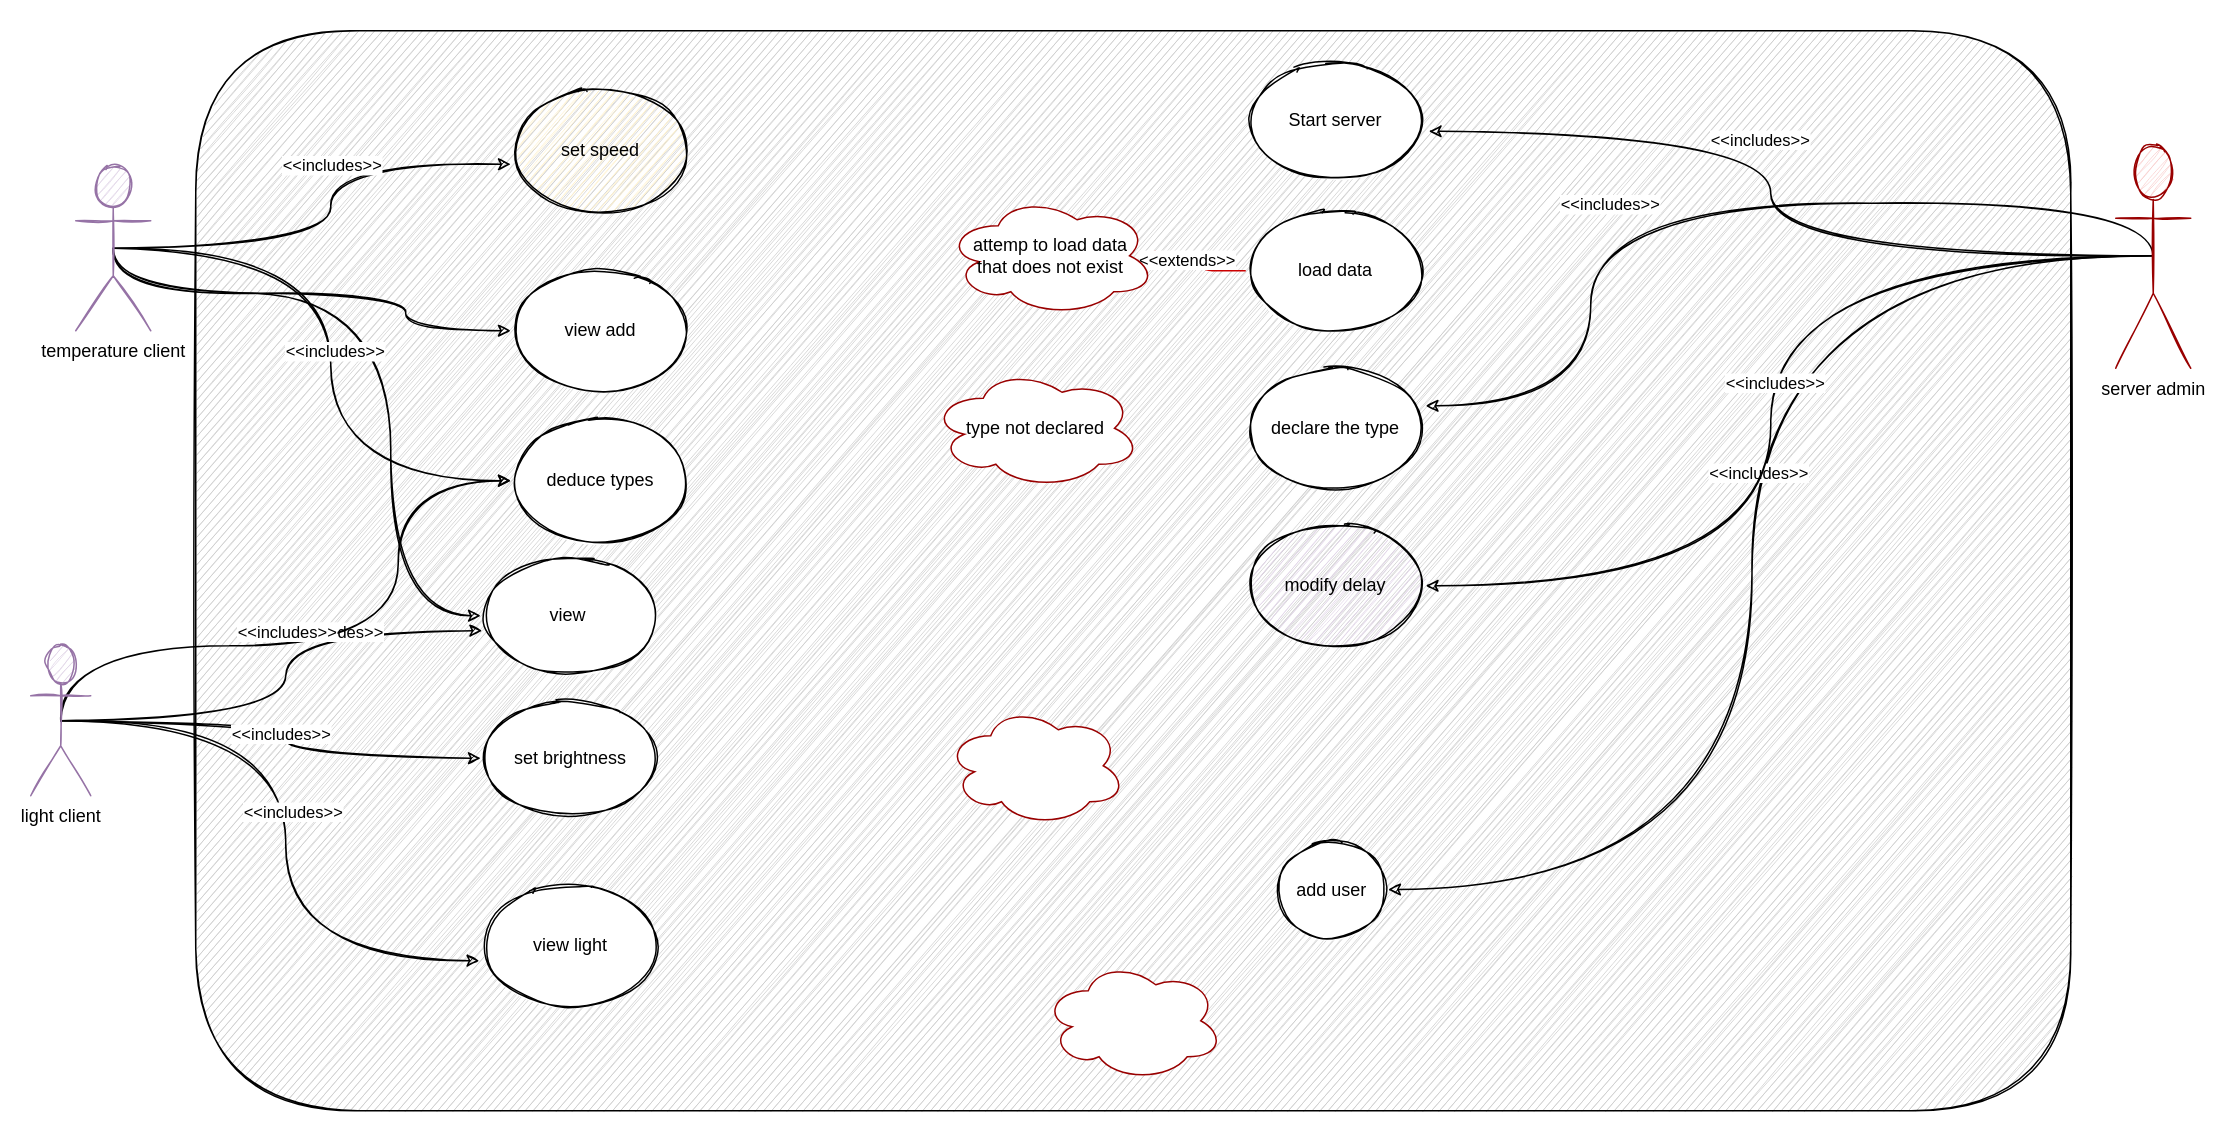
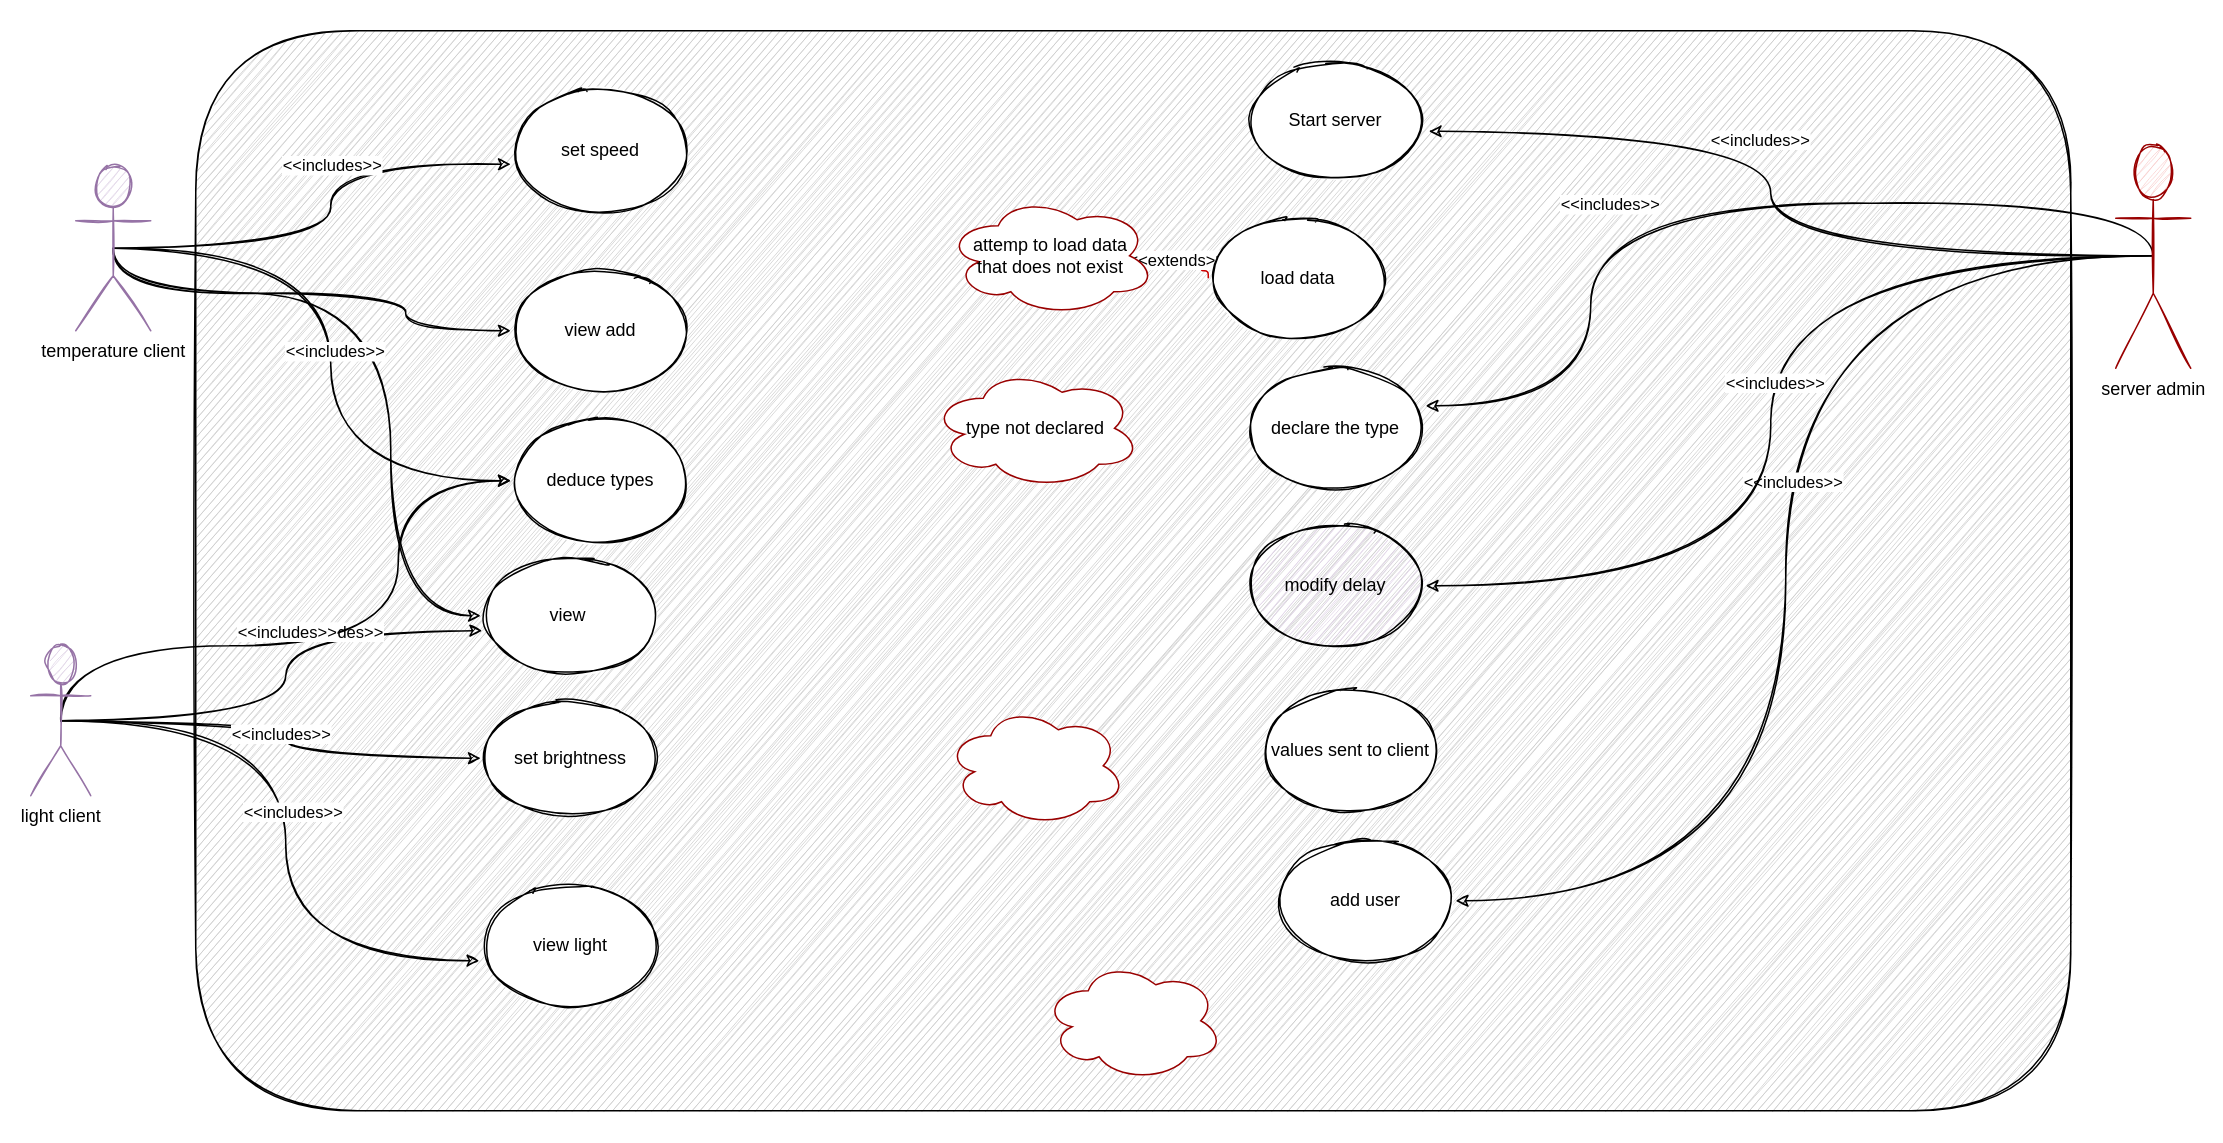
  <mxCell id="0" />
  <mxCell id="1" parent="0" />
  <mxCell id="2" value="" style="whiteSpace=wrap;html=1;sketch=1;rounded=1;fillColor=#CCCCCC;" vertex="1" parent="1"><mxGeometry x="130" y="20" width="1250" height="720" as="geometry" /></mxCell>
  <mxCell id="3" style="edgeStyle=orthogonalEdgeStyle;curved=1;rounded=1;sketch=1;orthogonalLoop=1;jettySize=auto;html=1;exitX=0.5;exitY=0.5;exitDx=0;exitDy=0;exitPerimeter=0;entryX=1.017;entryY=0.588;entryDx=0;entryDy=0;entryPerimeter=0;" edge="1" parent="1" source="11" target="13"><mxGeometry relative="1" as="geometry" /></mxCell>
  <mxCell id="4" value="&amp;lt;&amp;lt;includes&amp;gt;&amp;gt;" style="edgeLabel;html=1;align=center;verticalAlign=middle;resizable=0;points=[];" vertex="1" connectable="0" parent="3"><mxGeometry x="0.175" y="8" relative="1" as="geometry"><mxPoint as="offset" /></mxGeometry></mxCell>
  <mxCell id="5" style="edgeStyle=orthogonalEdgeStyle;curved=1;rounded=1;sketch=1;orthogonalLoop=1;jettySize=auto;html=1;exitX=0.5;exitY=0.5;exitDx=0;exitDy=0;exitPerimeter=0;entryX=1;entryY=0.313;entryDx=0;entryDy=0;entryPerimeter=0;" edge="1" parent="1" source="11" target="17"><mxGeometry relative="1" as="geometry"><Array as="points"><mxPoint x="1060" y="135" /><mxPoint x="1060" y="270" /></Array></mxGeometry></mxCell>
  <mxCell id="6" value="&amp;lt;&amp;lt;includes&amp;gt;&amp;gt;" style="edgeLabel;html=1;align=center;verticalAlign=middle;resizable=0;points=[];" vertex="1" connectable="0" parent="5"><mxGeometry x="0.215" relative="1" as="geometry"><mxPoint as="offset" /></mxGeometry></mxCell>
  <mxCell id="7" style="edgeStyle=orthogonalEdgeStyle;curved=1;rounded=1;sketch=1;orthogonalLoop=1;jettySize=auto;html=1;exitX=0.5;exitY=0.5;exitDx=0;exitDy=0;exitPerimeter=0;entryX=1;entryY=0.5;entryDx=0;entryDy=0;" edge="1" parent="1" source="11" target="20"><mxGeometry relative="1" as="geometry" /></mxCell>
  <mxCell id="8" value="&amp;lt;&amp;lt;includes&amp;gt;&amp;gt;" style="edgeLabel;html=1;align=center;verticalAlign=middle;resizable=0;points=[];" vertex="1" connectable="0" parent="7"><mxGeometry x="-0.117" y="4" relative="1" as="geometry"><mxPoint as="offset" /></mxGeometry></mxCell>
  <mxCell id="9" style="edgeStyle=orthogonalEdgeStyle;curved=1;rounded=1;sketch=1;orthogonalLoop=1;jettySize=auto;html=1;exitX=0.5;exitY=0.5;exitDx=0;exitDy=0;exitPerimeter=0;entryX=1;entryY=0.5;entryDx=0;entryDy=0;" edge="1" parent="1" source="11" target="19"><mxGeometry relative="1" as="geometry" /></mxCell>
  <mxCell id="10" value="&amp;lt;&amp;lt;includes&amp;gt;&amp;gt;" style="edgeLabel;html=1;align=center;verticalAlign=middle;resizable=0;points=[];" vertex="1" connectable="0" parent="9"><mxGeometry x="-0.038" y="2" relative="1" as="geometry"><mxPoint as="offset" /></mxGeometry></mxCell>
  <mxCell id="11" value="server admin" style="shape=umlActor;verticalLabelPosition=bottom;verticalAlign=top;html=1;outlineConnect=0;sketch=1;rounded=1;fillColor=#f8cecc;strokeColor=#990000;" vertex="1" parent="1"><mxGeometry x="1410" y="95" width="50" height="150" as="geometry" /></mxCell>
  <mxCell id="12" value="view&amp;nbsp;" style="ellipse;whiteSpace=wrap;html=1;sketch=1;rounded=1;" vertex="1" parent="1"><mxGeometry x="320" y="370" width="120" height="80" as="geometry" /></mxCell>
  <mxCell id="13" value="Start server" style="ellipse;whiteSpace=wrap;html=1;sketch=1;rounded=1;" vertex="1" parent="1"><mxGeometry x="830" y="40" width="120" height="80" as="geometry" /></mxCell>
  <mxCell id="14" style="edgeStyle=orthogonalEdgeStyle;curved=0;rounded=1;sketch=0;orthogonalLoop=1;jettySize=auto;html=1;exitX=0;exitY=0.5;exitDx=0;exitDy=0;entryX=0.933;entryY=0.513;entryDx=0;entryDy=0;entryPerimeter=0;strokeColor=#CC0000;" edge="1" parent="1" source="16" target="42"><mxGeometry relative="1" as="geometry"><Array as="points"><mxPoint x="800" y="180" /><mxPoint x="800" y="171" /></Array></mxGeometry></mxCell>
  <mxCell id="15" value="&amp;lt;&amp;lt;extends&amp;gt;&amp;gt;" style="edgeLabel;html=1;align=center;verticalAlign=middle;resizable=0;points=[];" vertex="1" connectable="0" parent="14"><mxGeometry x="0.25" y="1" relative="1" as="geometry"><mxPoint as="offset" /></mxGeometry></mxCell>
- <mxCell id="16" value="load data" style="ellipse;whiteSpace=wrap;html=1;sketch=1;rounded=1;" vertex="1" parent="1"><mxGeometry x="830" y="140" width="120" height="80" as="geometry" /></mxCell>
+ <mxCell id="16" value="load data" style="ellipse;whiteSpace=wrap;html=1;sketch=1;rounded=1;" vertex="1" parent="1"><mxGeometry x="805" y="145" width="120" height="80" as="geometry" /></mxCell>
  <mxCell id="17" value="declare the type" style="ellipse;whiteSpace=wrap;html=1;sketch=1;rounded=1;" vertex="1" parent="1"><mxGeometry x="830" y="245" width="120" height="80" as="geometry" /></mxCell>
+ <mxCell id="18" value="values sent to client" style="ellipse;whiteSpace=wrap;html=1;sketch=1;rounded=1;" vertex="1" parent="1"><mxGeometry x="840" y="460" width="120" height="80" as="geometry" /></mxCell>
  <mxCell id="19" value="modify delay" style="ellipse;whiteSpace=wrap;html=1;sketch=1;rounded=1;fillColor=#e1d5e7;" vertex="1" parent="1"><mxGeometry x="830" y="350" width="120" height="80" as="geometry" /></mxCell>
- <mxCell id="20" value="add user" style="ellipse;whiteSpace=wrap;html=1;sketch=1;rounded=1;" vertex="1" parent="1"><mxGeometry x="850" y="560" width="75" height="65" as="geometry" /></mxCell>
+ <mxCell id="20" value="add user" style="ellipse;whiteSpace=wrap;html=1;sketch=1;rounded=1;" vertex="1" parent="1"><mxGeometry x="850" y="560" width="120" height="80" as="geometry" /></mxCell>
  <mxCell id="21" value="view add" style="ellipse;whiteSpace=wrap;html=1;sketch=1;rounded=1;" vertex="1" parent="1"><mxGeometry x="340" y="180" width="120" height="80" as="geometry" /></mxCell>
  <mxCell id="22" value="view light" style="ellipse;whiteSpace=wrap;html=1;sketch=1;rounded=1;" vertex="1" parent="1"><mxGeometry x="320" y="590" width="120" height="80" as="geometry" /></mxCell>
  <mxCell id="23" value="deduce types" style="ellipse;whiteSpace=wrap;html=1;sketch=1;rounded=1;" vertex="1" parent="1"><mxGeometry x="340" y="280" width="120" height="80" as="geometry" /></mxCell>
- <mxCell id="24" value="set speed" style="ellipse;whiteSpace=wrap;html=1;sketch=1;rounded=1;fillColor=#fff2cc;" vertex="1" parent="1"><mxGeometry x="340" y="60" width="120" height="80" as="geometry" /></mxCell>
+ <mxCell id="24" value="set speed" style="ellipse;whiteSpace=wrap;html=1;sketch=1;rounded=1;" vertex="1" parent="1"><mxGeometry x="340" y="60" width="120" height="80" as="geometry" /></mxCell>
  <mxCell id="25" value="set brightness" style="ellipse;whiteSpace=wrap;html=1;sketch=1;rounded=1;" vertex="1" parent="1"><mxGeometry x="320" y="465" width="120" height="80" as="geometry" /></mxCell>
  <mxCell id="26" style="edgeStyle=orthogonalEdgeStyle;curved=1;rounded=1;sketch=1;orthogonalLoop=1;jettySize=auto;html=1;exitX=0.5;exitY=0.5;exitDx=0;exitDy=0;exitPerimeter=0;" edge="1" parent="1" source="32" target="21"><mxGeometry relative="1" as="geometry"><Array as="points"><mxPoint x="270" y="195" /><mxPoint x="270" y="220" /></Array></mxGeometry></mxCell>
  <mxCell id="27" style="edgeStyle=orthogonalEdgeStyle;curved=1;rounded=1;sketch=1;orthogonalLoop=1;jettySize=auto;html=1;exitX=0.5;exitY=0.5;exitDx=0;exitDy=0;exitPerimeter=0;entryX=0;entryY=0.5;entryDx=0;entryDy=0;" edge="1" parent="1" source="32" target="12"><mxGeometry relative="1" as="geometry"><Array as="points"><mxPoint x="260" y="195" /><mxPoint x="260" y="410" /></Array></mxGeometry></mxCell>
  <mxCell id="28" style="edgeStyle=orthogonalEdgeStyle;curved=1;rounded=1;sketch=1;orthogonalLoop=1;jettySize=auto;html=1;exitX=0.5;exitY=0.5;exitDx=0;exitDy=0;exitPerimeter=0;entryX=0;entryY=0.613;entryDx=0;entryDy=0;entryPerimeter=0;" edge="1" parent="1" source="32" target="24"><mxGeometry relative="1" as="geometry" /></mxCell>
  <mxCell id="29" value="&amp;lt;&amp;lt;includes&amp;gt;&amp;gt;" style="edgeLabel;html=1;align=center;verticalAlign=middle;resizable=0;points=[];" vertex="1" connectable="0" parent="28"><mxGeometry x="0.251" relative="1" as="geometry"><mxPoint as="offset" /></mxGeometry></mxCell>
  <mxCell id="30" style="edgeStyle=orthogonalEdgeStyle;curved=1;rounded=1;sketch=1;orthogonalLoop=1;jettySize=auto;html=1;exitX=0.5;exitY=0.5;exitDx=0;exitDy=0;exitPerimeter=0;entryX=0;entryY=0.5;entryDx=0;entryDy=0;" edge="1" parent="1" source="32" target="23"><mxGeometry relative="1" as="geometry" /></mxCell>
  <mxCell id="31" value="&amp;lt;&amp;lt;includes&amp;gt;&amp;gt;" style="edgeLabel;html=1;align=center;verticalAlign=middle;resizable=0;points=[];" vertex="1" connectable="0" parent="30"><mxGeometry x="0.014" y="2" relative="1" as="geometry"><mxPoint as="offset" /></mxGeometry></mxCell>
  <mxCell id="32" value="temperature client" style="shape=umlActor;verticalLabelPosition=bottom;verticalAlign=top;html=1;outlineConnect=0;sketch=1;rounded=1;fillColor=#e1d5e7;strokeColor=#9673a6;" vertex="1" parent="1"><mxGeometry x="50" y="110" width="50" height="110" as="geometry" /></mxCell>
  <mxCell id="33" style="edgeStyle=orthogonalEdgeStyle;curved=1;rounded=1;sketch=1;orthogonalLoop=1;jettySize=auto;html=1;exitX=0.5;exitY=0.5;exitDx=0;exitDy=0;exitPerimeter=0;entryX=0.008;entryY=0.625;entryDx=0;entryDy=0;entryPerimeter=0;" edge="1" parent="1" source="41" target="12"><mxGeometry relative="1" as="geometry" /></mxCell>
  <mxCell id="34" value="&amp;lt;&amp;lt;includes&amp;gt;&amp;gt;" style="edgeLabel;html=1;align=center;verticalAlign=middle;resizable=0;points=[];" vertex="1" connectable="0" parent="33"><mxGeometry x="0.416" relative="1" as="geometry"><mxPoint as="offset" /></mxGeometry></mxCell>
  <mxCell id="35" style="edgeStyle=orthogonalEdgeStyle;curved=1;rounded=1;sketch=1;orthogonalLoop=1;jettySize=auto;html=1;exitX=0.5;exitY=0.5;exitDx=0;exitDy=0;exitPerimeter=0;entryX=-0.008;entryY=0.625;entryDx=0;entryDy=0;entryPerimeter=0;" edge="1" parent="1" source="41" target="22"><mxGeometry relative="1" as="geometry" /></mxCell>
  <mxCell id="36" value="&amp;lt;&amp;lt;includes&amp;gt;&amp;gt;" style="edgeLabel;html=1;align=center;verticalAlign=middle;resizable=0;points=[];" vertex="1" connectable="0" parent="35"><mxGeometry x="-0.042" y="4" relative="1" as="geometry"><mxPoint as="offset" /></mxGeometry></mxCell>
  <mxCell id="37" style="edgeStyle=orthogonalEdgeStyle;curved=1;rounded=1;sketch=1;orthogonalLoop=1;jettySize=auto;html=1;exitX=0.5;exitY=0.5;exitDx=0;exitDy=0;exitPerimeter=0;" edge="1" parent="1" source="41" target="25"><mxGeometry relative="1" as="geometry" /></mxCell>
  <mxCell id="38" value="&amp;lt;&amp;lt;includes&amp;gt;&amp;gt;&lt;br&gt;" style="edgeLabel;html=1;align=center;verticalAlign=middle;resizable=0;points=[];" vertex="1" connectable="0" parent="37"><mxGeometry x="-0.044" y="-8" relative="1" as="geometry"><mxPoint as="offset" /></mxGeometry></mxCell>
  <mxCell id="39" style="edgeStyle=orthogonalEdgeStyle;curved=1;rounded=1;sketch=1;orthogonalLoop=1;jettySize=auto;html=1;exitX=0.5;exitY=0.5;exitDx=0;exitDy=0;exitPerimeter=0;entryX=0;entryY=0.5;entryDx=0;entryDy=0;" edge="1" parent="1" source="41" target="23"><mxGeometry relative="1" as="geometry"><Array as="points"><mxPoint x="265" y="430" /><mxPoint x="265" y="320" /></Array></mxGeometry></mxCell>
  <mxCell id="40" value="&amp;lt;&amp;lt;includes&amp;gt;&amp;gt;" style="edgeLabel;html=1;align=center;verticalAlign=middle;resizable=0;points=[];" vertex="1" connectable="0" parent="39"><mxGeometry x="-0.129" y="10" relative="1" as="geometry"><mxPoint as="offset" /></mxGeometry></mxCell>
  <mxCell id="41" value="light client" style="shape=umlActor;verticalLabelPosition=bottom;verticalAlign=top;html=1;outlineConnect=0;sketch=1;rounded=1;fillColor=#e1d5e7;strokeColor=#9673a6;" vertex="1" parent="1"><mxGeometry x="20" y="430" width="40" height="100" as="geometry" /></mxCell>
  <mxCell id="42" value="attemp to load data&lt;br&gt;that does not exist" style="ellipse;shape=cloud;whiteSpace=wrap;html=1;rounded=0;sketch=0;strokeColor=#990000;" vertex="1" parent="1"><mxGeometry x="630" y="130" width="140" height="80" as="geometry" /></mxCell>
  <mxCell id="43" value="type not declared" style="ellipse;shape=cloud;whiteSpace=wrap;html=1;rounded=0;sketch=0;strokeColor=#990000;" vertex="1" parent="1"><mxGeometry x="620" y="245" width="140" height="80" as="geometry" /></mxCell>
  <mxCell id="44" value="" style="ellipse;shape=cloud;whiteSpace=wrap;html=1;rounded=0;sketch=0;strokeColor=#990000;" vertex="1" parent="1"><mxGeometry x="630" y="470" width="120" height="80" as="geometry" /></mxCell>
  <mxCell id="45" value="" style="ellipse;shape=cloud;whiteSpace=wrap;html=1;rounded=0;sketch=0;strokeColor=#990000;" vertex="1" parent="1"><mxGeometry x="695" y="640" width="120" height="80" as="geometry" /></mxCell>
